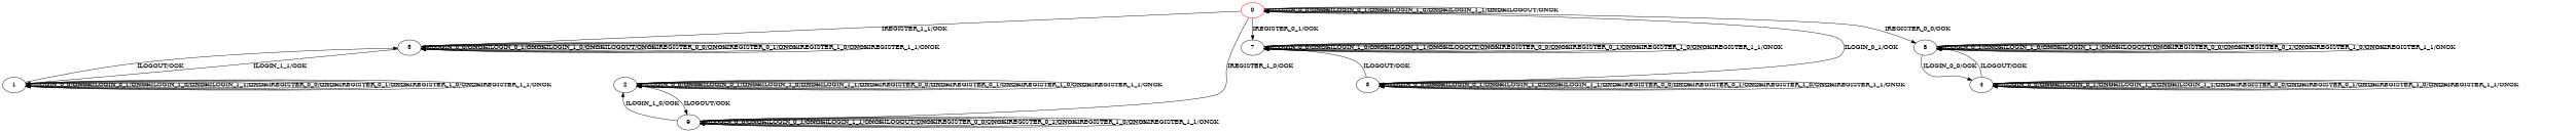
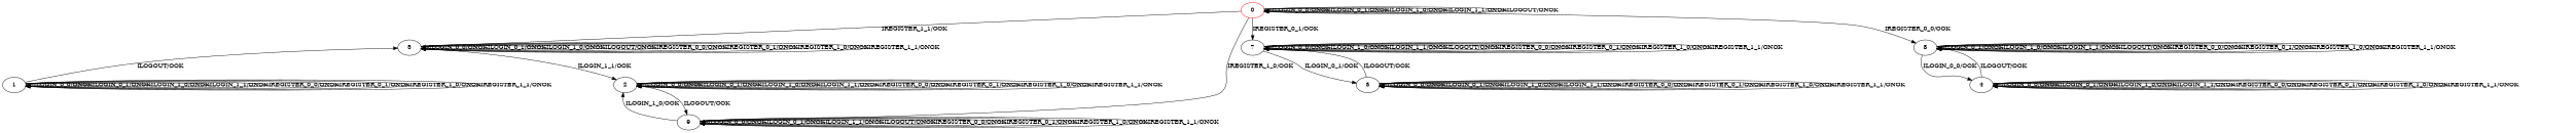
  digraph {
    0 [color=red]
    5
    n3 [label=9]
    7
    8
    1
    2
    3
    4
    0 -> 0 [label="ILOGIN_0_0/ONOK"]
    0 -> 0 [label="ILOGIN_0_1/ONOK"]
    0 -> 0 [label="ILOGIN_1_0/ONOK"]
    0 -> 0 [label="ILOGIN_1_1/ONOK"]
    0 -> 0 [label="ILOGOUT/ONOK"]
    0 -> 5 [label="IREGISTER_1_1/OOK"]
    0 -> n3 [label="IREGISTER_1_0/OOK"]
    0 -> 7 [label="IREGISTER_0_1/OOK"]
    0 -> 8 [label="IREGISTER_0_0/OOK"]
    5 -> 5 [label="ILOGIN_0_0/ONOK"]
    5 -> 5 [label="ILOGIN_0_1/ONOK"]
    5 -> 5 [label="ILOGIN_1_0/ONOK"]
    5 -> 5 [label="ILOGOUT/ONOK"]
    5 -> 5 [label="IREGISTER_0_0/ONOK"]
    5 -> 5 [label="IREGISTER_0_1/ONOK"]
    5 -> 5 [label="IREGISTER_1_0/ONOK"]
    5 -> 5 [label="IREGISTER_1_1/ONOK"]
-   5 -> 1 [label="ILOGIN_1_1/OOK"]
+   5 -> 2 [label="ILOGIN_1_1/OOK"]
    n3 -> n3 [label="ILOGIN_0_0/ONOK"]
    n3 -> n3 [label="ILOGIN_0_1/ONOK"]
    n3 -> n3 [label="ILOGIN_1_1/ONOK"]
    n3 -> n3 [label="ILOGOUT/ONOK"]
    n3 -> n3 [label="IREGISTER_0_0/ONOK"]
    n3 -> n3 [label="IREGISTER_0_1/ONOK"]
    n3 -> n3 [label="IREGISTER_1_0/ONOK"]
    n3 -> n3 [label="IREGISTER_1_1/ONOK"]
    n3 -> 2 [label="ILOGIN_1_0/OOK"]
    7 -> 7 [label="ILOGIN_0_0/ONOK"]
    7 -> 7 [label="ILOGIN_1_0/ONOK"]
    7 -> 7 [label="ILOGIN_1_1/ONOK"]
    7 -> 7 [label="ILOGOUT/ONOK"]
    7 -> 7 [label="IREGISTER_0_0/ONOK"]
    7 -> 7 [label="IREGISTER_0_1/ONOK"]
    7 -> 7 [label="IREGISTER_1_0/ONOK"]
    7 -> 7 [label="IREGISTER_1_1/ONOK"]
-   0 -> 3 [label="ILOGIN_0_1/OOK"]
+   7 -> 3 [label="ILOGIN_0_1/OOK"]
    8 -> 8 [label="ILOGIN_0_1/ONOK"]
    8 -> 8 [label="ILOGIN_1_0/ONOK"]
    8 -> 8 [label="ILOGIN_1_1/ONOK"]
    8 -> 8 [label="ILOGOUT/ONOK"]
    8 -> 8 [label="IREGISTER_0_0/ONOK"]
    8 -> 8 [label="IREGISTER_0_1/ONOK"]
    8 -> 8 [label="IREGISTER_1_0/ONOK"]
    8 -> 8 [label="IREGISTER_1_1/ONOK"]
    8 -> 4 [label="ILOGIN_0_0/OOK"]
    1 -> 5 [label="ILOGOUT/OOK"]
    1 -> 1 [label="ILOGIN_0_0/ONOK"]
    1 -> 1 [label="ILOGIN_0_1/ONOK"]
    1 -> 1 [label="ILOGIN_1_0/ONOK"]
    1 -> 1 [label="ILOGIN_1_1/ONOK"]
    1 -> 1 [label="IREGISTER_0_0/ONOK"]
    1 -> 1 [label="IREGISTER_0_1/ONOK"]
    1 -> 1 [label="IREGISTER_1_0/ONOK"]
    1 -> 1 [label="IREGISTER_1_1/ONOK"]
    2 -> n3 [label="ILOGOUT/OOK"]
    2 -> 2 [label="ILOGIN_0_0/ONOK"]
    2 -> 2 [label="ILOGIN_0_1/ONOK"]
    2 -> 2 [label="ILOGIN_1_0/ONOK"]
    2 -> 2 [label="ILOGIN_1_1/ONOK"]
    2 -> 2 [label="IREGISTER_0_0/ONOK"]
    2 -> 2 [label="IREGISTER_0_1/ONOK"]
    2 -> 2 [label="IREGISTER_1_0/ONOK"]
    2 -> 2 [label="IREGISTER_1_1/ONOK"]
    3 -> 7 [label="ILOGOUT/OOK"]
    3 -> 3 [label="ILOGIN_0_0/ONOK"]
    3 -> 3 [label="ILOGIN_0_1/ONOK"]
    3 -> 3 [label="ILOGIN_1_0/ONOK"]
    3 -> 3 [label="ILOGIN_1_1/ONOK"]
    3 -> 3 [label="IREGISTER_0_0/ONOK"]
    3 -> 3 [label="IREGISTER_0_1/ONOK"]
    3 -> 3 [label="IREGISTER_1_0/ONOK"]
    3 -> 3 [label="IREGISTER_1_1/ONOK"]
    4 -> 8 [label="ILOGOUT/OOK"]
    4 -> 4 [label="ILOGIN_0_0/ONOK"]
    4 -> 4 [label="ILOGIN_0_1/ONOK"]
    4 -> 4 [label="ILOGIN_1_0/ONOK"]
    4 -> 4 [label="ILOGIN_1_1/ONOK"]
    4 -> 4 [label="IREGISTER_0_0/ONOK"]
    4 -> 4 [label="IREGISTER_0_1/ONOK"]
    4 -> 4 [label="IREGISTER_1_0/ONOK"]
    4 -> 4 [label="IREGISTER_1_1/ONOK"]
  }
